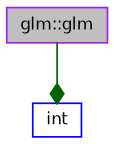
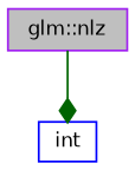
  digraph {
    rankdir=TB
    node [fontname=Helvetica fontsize=10 shape=record style=filled]
-   n1 [color=purple fillcolor=grey75 fontcolor=black height=0.2 label="glm::glm" width=0.4]
+   n1 [color=purple fillcolor=grey75 fontcolor=black height=0.2 label="glm::nlz" width=0.4]
    n2 [color=blue fillcolor=white height=0.2 label=int width=0.4]
    n1 -> n2 [color=darkgreen fontname=Helvetica fontsize=10 labelfontname=Helvetica labelfontsize=10 style=solid arrowhead=diamond]
  }
